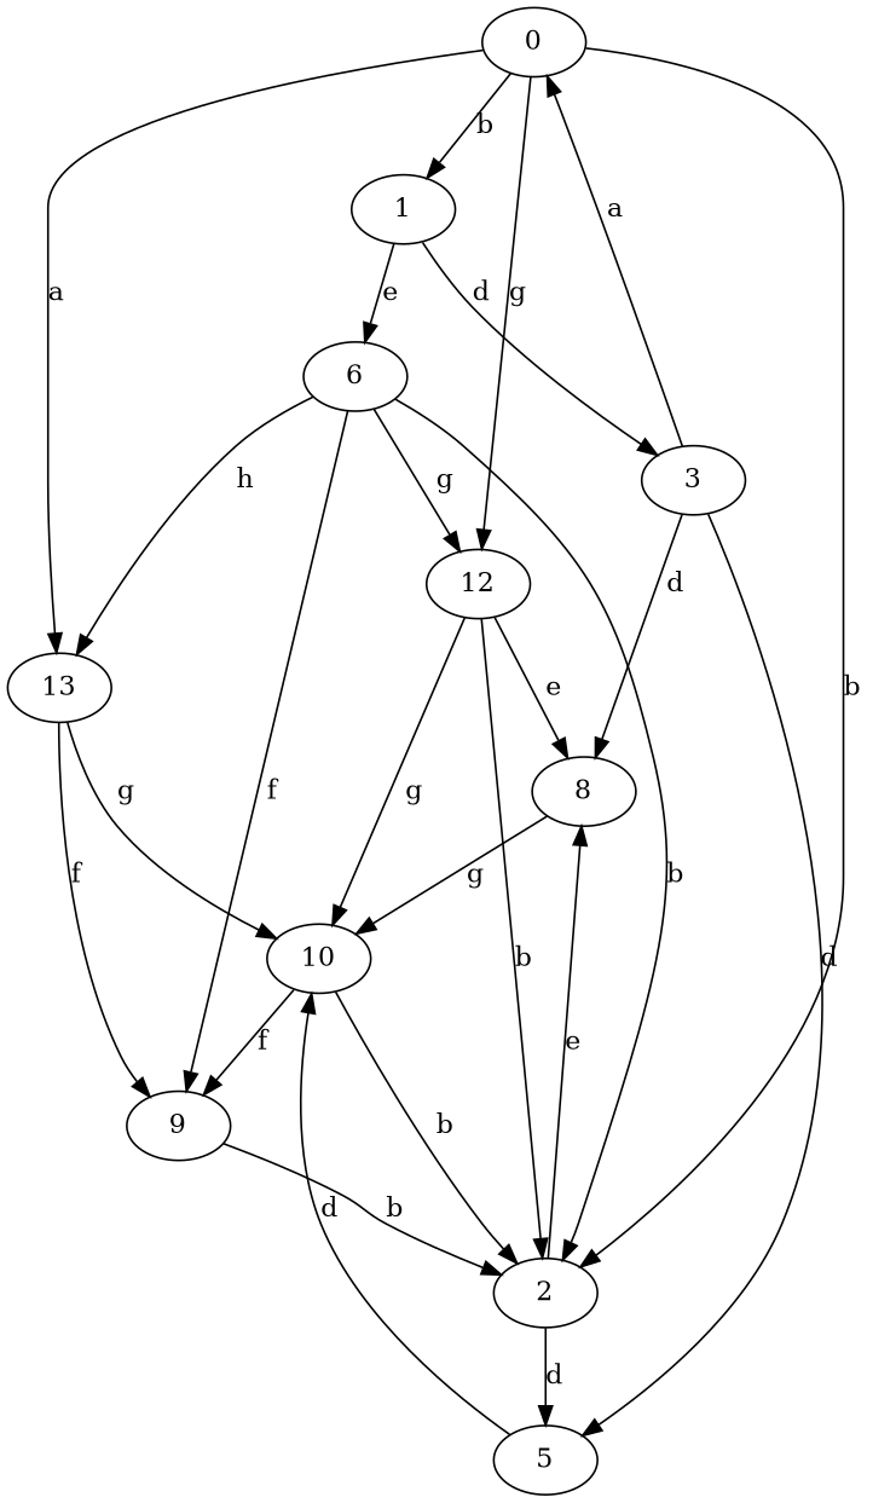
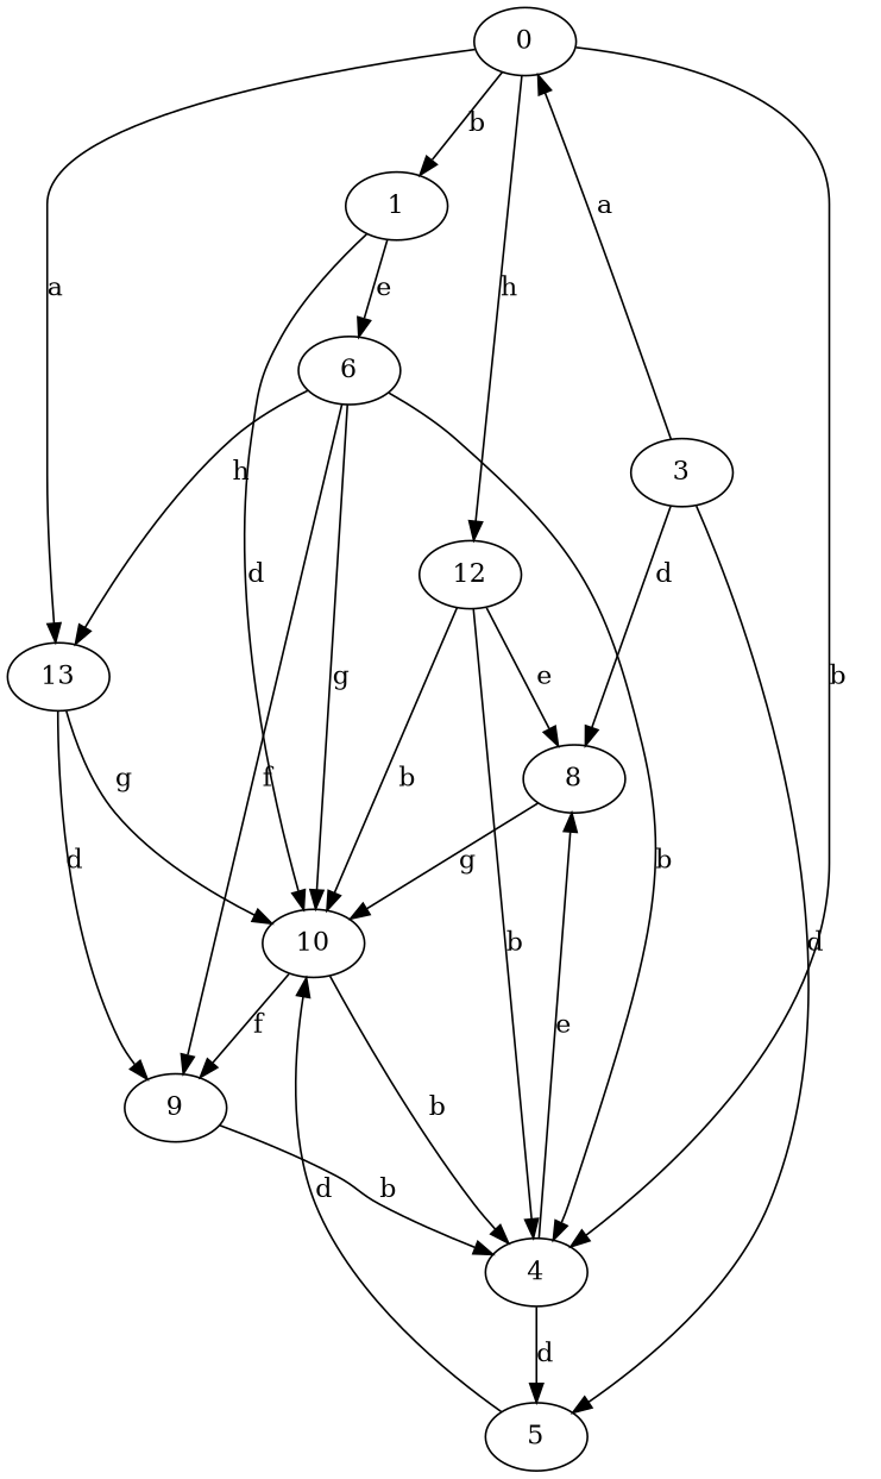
  strict digraph {
    0
    1
-   2
+   2 [label=4]
    12
    13
    3
    6
    5
    8
    10
    9
    0 -> 1 [label=b]
    0 -> 2 [label=b]
-   0 -> 12 [label=g]
+   0 -> 12 [label=h]
    0 -> 13 [label=a]
-   1 -> 3 [label=d]
+   1 -> 10 [label=d]
    1 -> 6 [label=e]
    2 -> 5 [label=d]
    2 -> 8 [label=e]
    12 -> 2 [label=b]
    12 -> 8 [label=e]
-   12 -> 10 [label=g]
+   12 -> 10 [label=b]
    13 -> 10 [label=g]
-   13 -> 9 [label=f]
+   13 -> 9 [label=d]
    3 -> 0 [label=a]
    3 -> 5 [label=d]
    3 -> 8 [label=d]
    6 -> 2 [label=b]
    6 -> 13 [label=h]
-   6 -> 12 [label=g]
+   6 -> 10 [label=g]
    6 -> 9 [label=f]
    5 -> 10 [label=d]
    8 -> 10 [label=g]
    10 -> 2 [label=b]
    10 -> 9 [label=f]
    9 -> 2 [label=b]
  }
